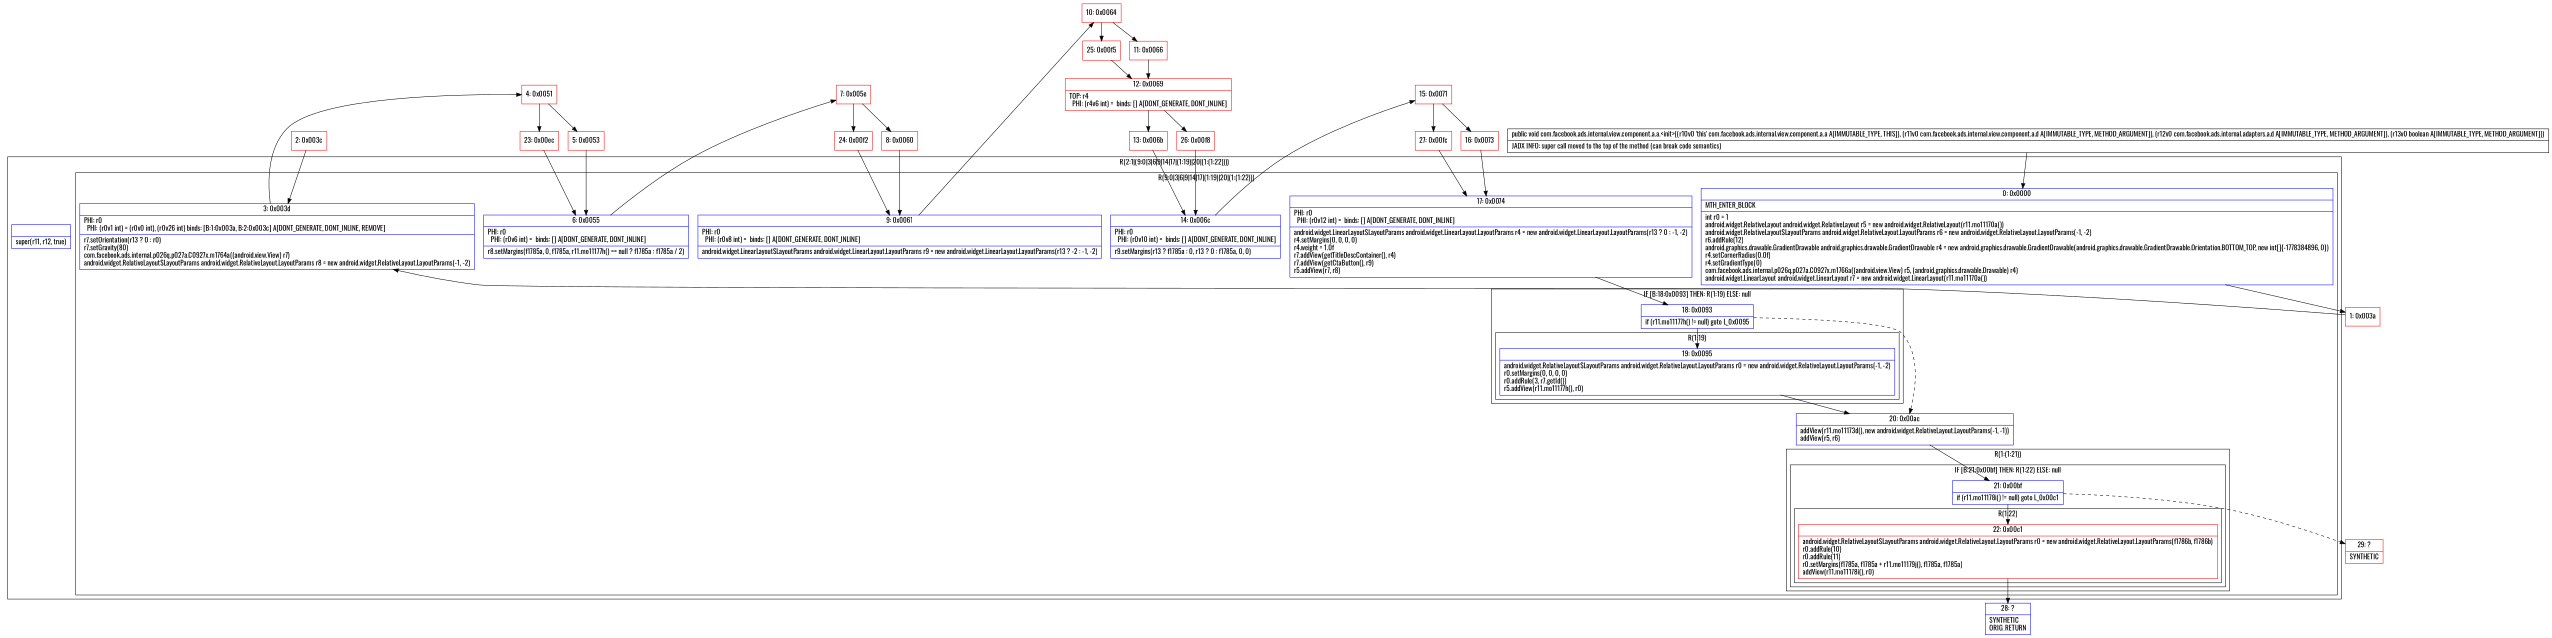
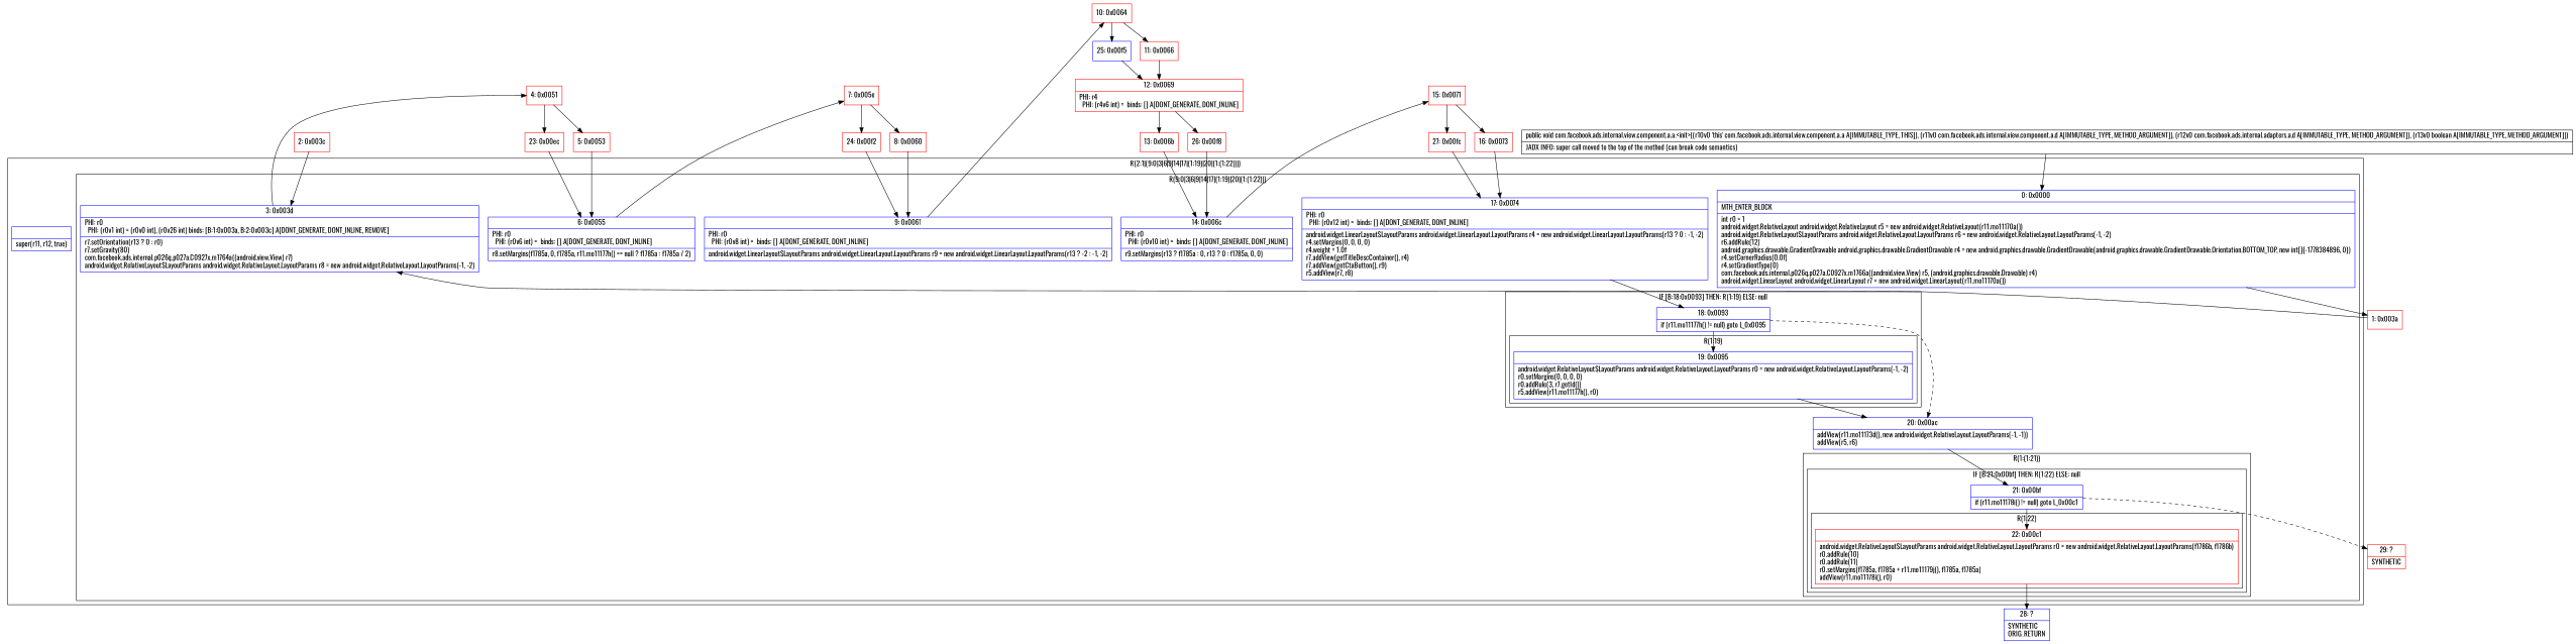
  digraph {
    fontname=Oswald
    node [color=red fontname=Oswald shape=record]
    edge [fontname=Oswald]
    n1 [color=blue label="{19\:\ 0x0095|android.widget.RelativeLayout$LayoutParams android.widget.RelativeLayout.LayoutParams r0 = new android.widget.RelativeLayout.LayoutParams(\-1, \-2)\lr0.setMargins(0, 0, 0, 0)\lr0.addRule(3, r7.getId())\lr5.addView(r11.mo11177h(), r0)\l}"]
    n2 [color=blue label="{18\:\ 0x0093|if (r11.mo11177h() != null) goto L_0x0095\l}"]
    n3 [label="{22\:\ 0x00c1|android.widget.RelativeLayout$LayoutParams android.widget.RelativeLayout.LayoutParams r0 = new android.widget.RelativeLayout.LayoutParams(f1786b, f1786b)\lr0.addRule(10)\lr0.addRule(11)\lr0.setMargins(f1785a, f1785a + r11.mo11179j(), f1785a, f1785a)\laddView(r11.mo11178i(), r0)\l}"]
    n4 [color=blue label="{21\:\ 0x00bf|if (r11.mo11178i() != null) goto L_0x00c1\l}"]
    n5 [color=blue label="{0\:\ 0x0000|MTH_ENTER_BLOCK\l|int r0 = 1\landroid.widget.RelativeLayout android.widget.RelativeLayout r5 = new android.widget.RelativeLayout(r11.mo11170a())\landroid.widget.RelativeLayout$LayoutParams android.widget.RelativeLayout.LayoutParams r6 = new android.widget.RelativeLayout.LayoutParams(\-1, \-2)\lr6.addRule(12)\landroid.graphics.drawable.GradientDrawable android.graphics.drawable.GradientDrawable r4 = new android.graphics.drawable.GradientDrawable(android.graphics.drawable.GradientDrawable.Orientation.BOTTOM_TOP, new int[]\{\-1778384896, 0\})\lr4.setCornerRadius(0.0f)\lr4.setGradientType(0)\lcom.facebook.ads.internal.p026q.p027a.C0927x.m1766a((android.view.View) r5, (android.graphics.drawable.Drawable) r4)\landroid.widget.LinearLayout android.widget.LinearLayout r7 = new android.widget.LinearLayout(r11.mo11170a())\l}"]
    n6 [color=blue label="{3\:\ 0x003d|PHI: r0 \l  PHI: (r0v1 int) = (r0v0 int), (r0v26 int) binds: [B:1:0x003a, B:2:0x003c] A[DONT_GENERATE, DONT_INLINE, REMOVE]\l|r7.setOrientation(r13 ? 0 : r0)\lr7.setGravity(80)\lcom.facebook.ads.internal.p026q.p027a.C0927x.m1764a((android.view.View) r7)\landroid.widget.RelativeLayout$LayoutParams android.widget.RelativeLayout.LayoutParams r8 = new android.widget.RelativeLayout.LayoutParams(\-1, \-2)\l}"]
    n7 [color=blue label="{6\:\ 0x0055|PHI: r0 \l  PHI: (r0v6 int) =  binds: [] A[DONT_GENERATE, DONT_INLINE]\l|r8.setMargins(f1785a, 0, f1785a, r11.mo11177h() == null ? f1785a : f1785a \/ 2)\l}"]
    n8 [color=blue label="{9\:\ 0x0061|PHI: r0 \l  PHI: (r0v8 int) =  binds: [] A[DONT_GENERATE, DONT_INLINE]\l|android.widget.LinearLayout$LayoutParams android.widget.LinearLayout.LayoutParams r9 = new android.widget.LinearLayout.LayoutParams(r13 ? \-2 : \-1, \-2)\l}"]
    n9 [color=blue label="{14\:\ 0x006c|PHI: r0 \l  PHI: (r0v10 int) =  binds: [] A[DONT_GENERATE, DONT_INLINE]\l|r9.setMargins(r13 ? f1785a : 0, r13 ? 0 : f1785a, 0, 0)\l}"]
    n10 [color=blue label="{17\:\ 0x0074|PHI: r0 \l  PHI: (r0v12 int) =  binds: [] A[DONT_GENERATE, DONT_INLINE]\l|android.widget.LinearLayout$LayoutParams android.widget.LinearLayout.LayoutParams r4 = new android.widget.LinearLayout.LayoutParams(r13 ? 0 : \-1, \-2)\lr4.setMargins(0, 0, 0, 0)\lr4.weight = 1.0f\lr7.addView(getTitleDescContainer(), r4)\lr7.addView(getCtaButton(), r9)\lr5.addView(r7, r8)\l}"]
    n11 [color=blue label="{20\:\ 0x00ac|addView(r11.mo11173d(), new android.widget.RelativeLayout.LayoutParams(\-1, \-1))\laddView(r5, r6)\l}"]
    n12 [color=blue label="{|super(r11, r12, true)\l}"]
    n13 [color=blue label="{28\:\ ?|SYNTHETIC\lORIG_RETURN\l}"]
    n14 [label="{29\:\ ?|SYNTHETIC\l}"]
    n15 [label="{1\:\ 0x003a}"]
    n16 [label="{4\:\ 0x0051}"]
    n17 [label="{7\:\ 0x005e}"]
    n18 [label="{10\:\ 0x0064}"]
    n19 [label="{15\:\ 0x0071}"]
    n20 [label="{5\:\ 0x0053}"]
    n21 [label="{23\:\ 0x00ec}"]
    n22 [label="{8\:\ 0x0060}"]
    n23 [label="{24\:\ 0x00f2}"]
    n24 [label="{11\:\ 0x0066}"]
-   n25 [label="{25\:\ 0x00f5}"]
+   n25 [color=blue label="{25\:\ 0x00f5}"]
    n26 [label="{16\:\ 0x0073}"]
    n27 [label="{27\:\ 0x00fc}"]
    n28 [label="{2\:\ 0x003c}"]
-   n29 [label="{12\:\ 0x0069|TOP: r4 \l  PHI: (r4v6 int) =  binds: [] A[DONT_GENERATE, DONT_INLINE]\l}"]
+   n29 [label="{12\:\ 0x0069|PHI: r4 \l  PHI: (r4v6 int) =  binds: [] A[DONT_GENERATE, DONT_INLINE]\l}"]
    n30 [label="{13\:\ 0x006b}"]
    n31 [label="{26\:\ 0x00f8}"]
    n32 [label="{public void com.facebook.ads.internal.view.component.a.a.\<init\>((r10v0 'this' com.facebook.ads.internal.view.component.a.a A[IMMUTABLE_TYPE, THIS]), (r11v0 com.facebook.ads.internal.view.component.a.d A[IMMUTABLE_TYPE, METHOD_ARGUMENT]), (r12v0 com.facebook.ads.internal.adapters.a.d A[IMMUTABLE_TYPE, METHOD_ARGUMENT]), (r13v0 boolean A[IMMUTABLE_TYPE, METHOD_ARGUMENT]))  | JADX INFO: super call moved to the top of the method (can break code semantics)\l}" color=""]
    subgraph cluster_1 {
      label="R(2:1|(9:0|3|6|9|14|17|(1:19)|20|(1:(1:22))))"
      n12
      subgraph cluster_2 {
        label="R(9:0|3|6|9|14|17|(1:19)|20|(1:(1:22)))"
        n5
        n6
        n7
        n8
        n9
        n10
        n11
        subgraph cluster_3 {
          label="IF [B:18:0x0093] THEN: R(1:19) ELSE: null"
          n2
          subgraph cluster_4 {
            label="R(1:19)"
            n1
          }
        }
        subgraph cluster_5 {
          label="R(1:(1:21))"
          subgraph cluster_6 {
            label="IF [B:21:0x00bf] THEN: R(1:22) ELSE: null"
            n4
            subgraph cluster_7 {
              label="R(1:22)"
              n3
            }
          }
        }
      }
    }
    n1 -> n11
    n2 -> n1
    n2 -> n11 [style=dashed]
    n3 -> n13
    n4 -> n3
    n4 -> n14 [style=dashed]
    n5 -> n15
    n6 -> n16
    n7 -> n17
    n8 -> n18
    n9 -> n19
    n10 -> n2
    n11 -> n4
    n15 -> n6
    n16 -> n20
    n16 -> n21
    n17 -> n22
    n17 -> n23
    n18 -> n24
    n18 -> n25
    n19 -> n26
    n19 -> n27
    n20 -> n7
    n21 -> n7
    n22 -> n8
    n23 -> n8
    n24 -> n29
    n25 -> n29
    n26 -> n10
    n27 -> n10
    n28 -> n6
    n29 -> n30
    n29 -> n31
    n30 -> n9
    n31 -> n9
    n32 -> n5
  }
